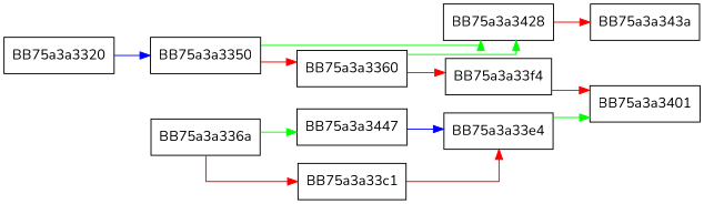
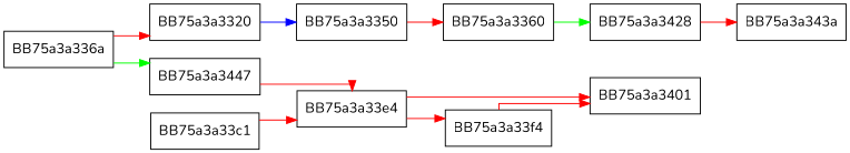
  digraph {
    fontname=Nunito
    rankdir=LR
    splines=ortho
    node [fontname=Nunito shape=box]
    edge [color=red fontname=Nunito]
    BB75a3a3320
    BB75a3a3350
    BB75a3a3428
    BB75a3a3360
    BB75a3a343a
    BB75a3a336a
    BB75a3a3447
    BB75a3a33c1
    BB75a3a33e4
    BB75a3a3401
    BB75a3a33f4
    BB75a3a3320 -> BB75a3a3350 [color=blue]
-   BB75a3a3350 -> BB75a3a3428 [color=green]
    BB75a3a3350 -> BB75a3a3360
    BB75a3a3428 -> BB75a3a343a
    BB75a3a3360 -> BB75a3a3428 [color=green]
    BB75a3a336a -> BB75a3a3447 [color=green]
-   BB75a3a336a -> BB75a3a33c1
-   BB75a3a3447 -> BB75a3a33e4 [color=blue]
+   BB75a3a336a -> BB75a3a3320
+   BB75a3a3447 -> BB75a3a33e4
    BB75a3a33c1 -> BB75a3a33e4
-   BB75a3a33e4 -> BB75a3a3401 [color=green]
-   BB75a3a3360 -> BB75a3a33f4
+   BB75a3a33e4 -> BB75a3a3401
+   BB75a3a33e4 -> BB75a3a33f4
    BB75a3a33f4 -> BB75a3a3401
  }
